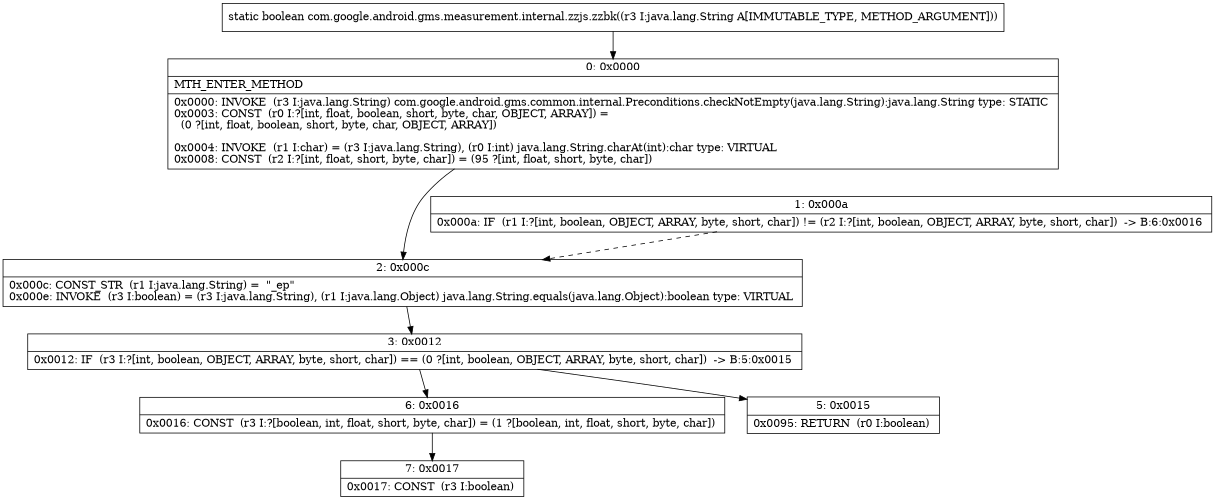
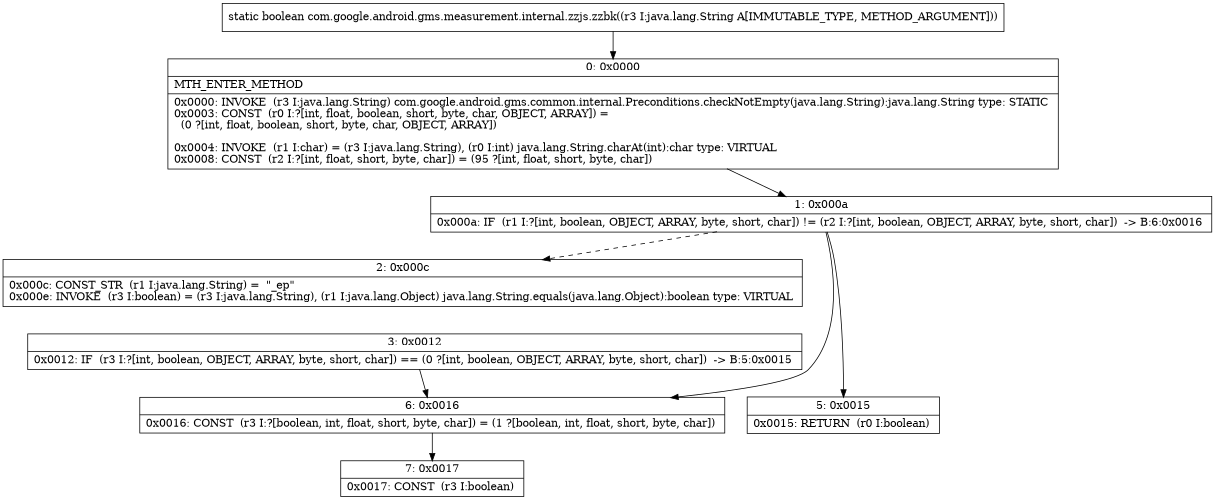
  digraph {
    node [shape=record]
    n1 [label="{0\:\ 0x0000|MTH_ENTER_METHOD\l|0x0000: INVOKE  (r3 I:java.lang.String) com.google.android.gms.common.internal.Preconditions.checkNotEmpty(java.lang.String):java.lang.String type: STATIC \l0x0003: CONST  (r0 I:?[int, float, boolean, short, byte, char, OBJECT, ARRAY]) = \l  (0 ?[int, float, boolean, short, byte, char, OBJECT, ARRAY])\l \l0x0004: INVOKE  (r1 I:char) = (r3 I:java.lang.String), (r0 I:int) java.lang.String.charAt(int):char type: VIRTUAL \l0x0008: CONST  (r2 I:?[int, float, short, byte, char]) = (95 ?[int, float, short, byte, char]) \l}"]
    n2 [label="{1\:\ 0x000a|0x000a: IF  (r1 I:?[int, boolean, OBJECT, ARRAY, byte, short, char]) != (r2 I:?[int, boolean, OBJECT, ARRAY, byte, short, char])  \-\> B:6:0x0016 \l}"]
    n3 [label="{2\:\ 0x000c|0x000c: CONST_STR  (r1 I:java.lang.String) =  \"_ep\" \l0x000e: INVOKE  (r3 I:boolean) = (r3 I:java.lang.String), (r1 I:java.lang.Object) java.lang.String.equals(java.lang.Object):boolean type: VIRTUAL \l}"]
    n4 [label="{6\:\ 0x0016|0x0016: CONST  (r3 I:?[boolean, int, float, short, byte, char]) = (1 ?[boolean, int, float, short, byte, char]) \l}"]
    n5 [label="{3\:\ 0x0012|0x0012: IF  (r3 I:?[int, boolean, OBJECT, ARRAY, byte, short, char]) == (0 ?[int, boolean, OBJECT, ARRAY, byte, short, char])  \-\> B:5:0x0015 \l}"]
    n6 [label="{7\:\ 0x0017|0x0017: CONST  (r3 I:boolean) \l}"]
-   n7 [label="{5\:\ 0x0015|0x0095: RETURN  (r0 I:boolean) \l}"]
+   n7 [label="{5\:\ 0x0015|0x0015: RETURN  (r0 I:boolean) \l}"]
    n8 [label="{static boolean com.google.android.gms.measurement.internal.zzjs.zzbk((r3 I:java.lang.String A[IMMUTABLE_TYPE, METHOD_ARGUMENT])) }"]
-   n1 -> n3
+   n1 -> n2
    n2 -> n3 [style=dashed]
-   n3 -> n5
+   n2 -> n4
    n4 -> n6
    n5 -> n4 [style=solid]
-   n5 -> n7
+   n2 -> n7
    n8 -> n1
  }
